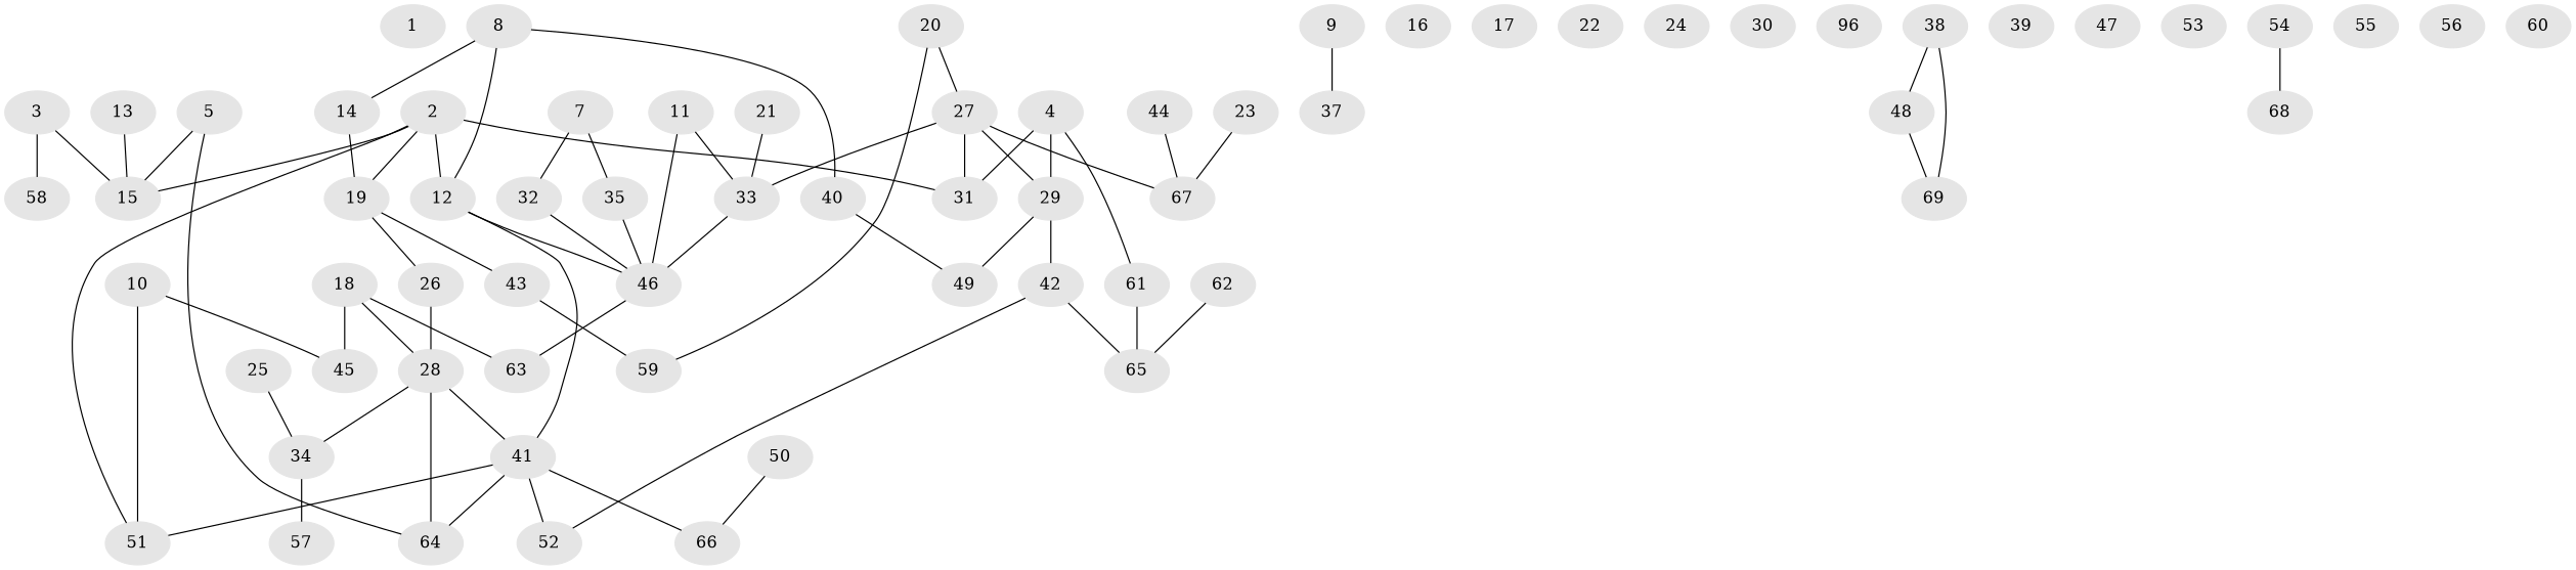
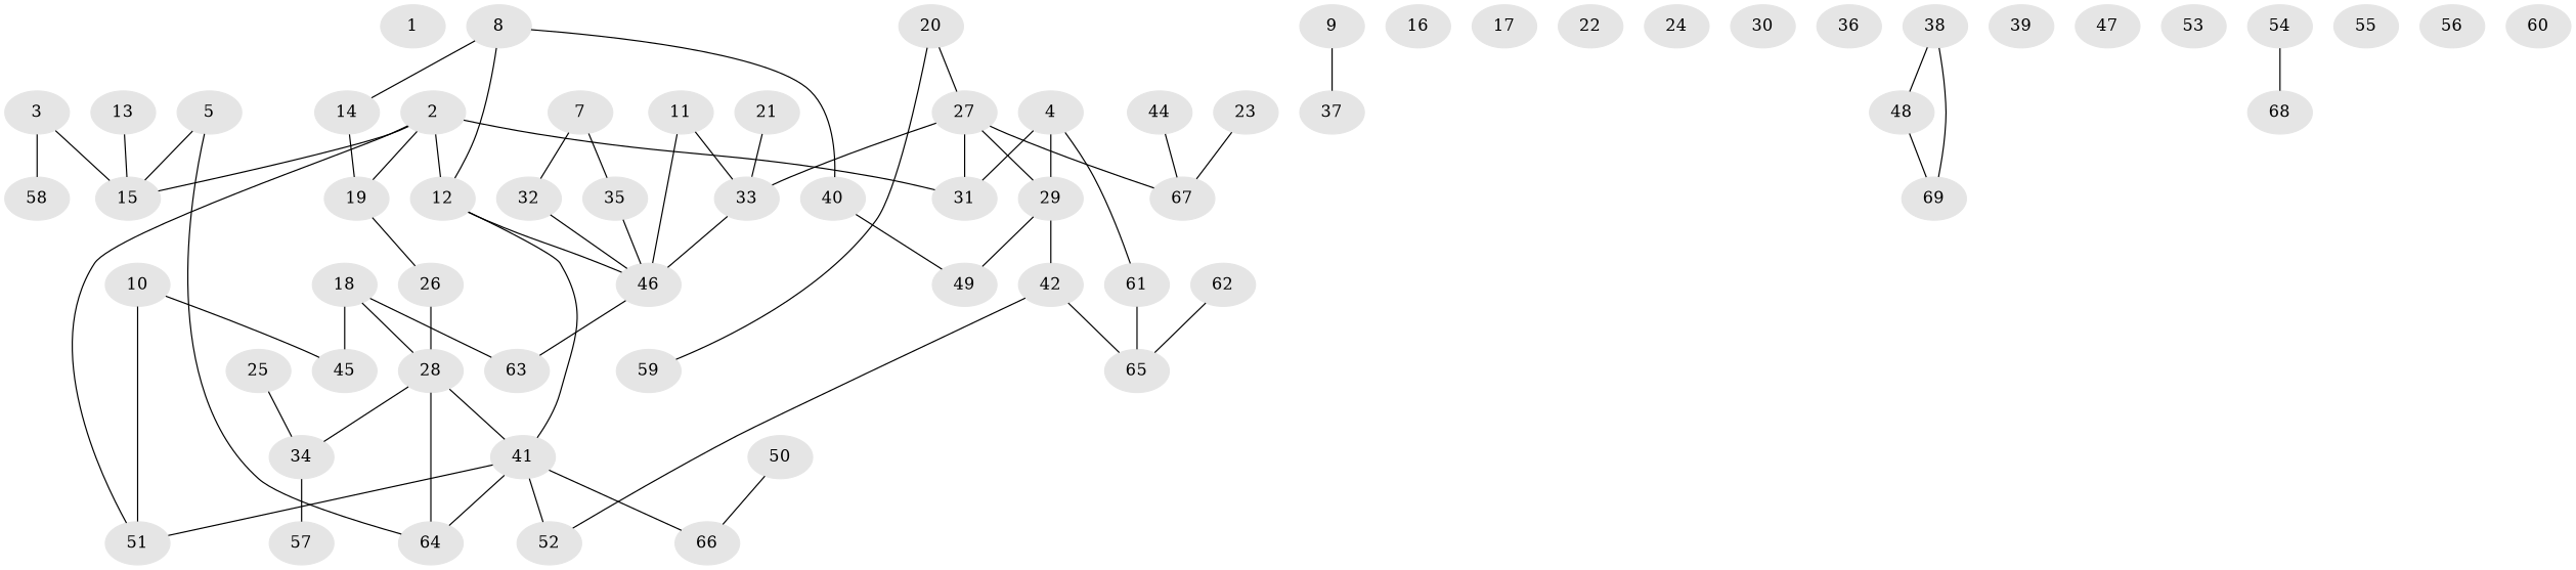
  graph {
    node [color=gray90 style=filled]
    1
    2
    12
    15
    19
    31
    51
    46
    41
    26
-   43
    3
    58
    4
    29
    61
    49
    42
    65
    5
    64
    7
    32
    35
    8
    14
    40
    9
    37
    10
    45
    11
    33
    63
    52
    66
    13
    16
    17
    18
    28
    34
    59
    20
    27
    67
    21
    22
    23
    24
    25
    57
    30
-   36 [label=96]
+   36
    38
    48
    69
    39
    44
    47
    50
    53
    54
    68
    55
    56
    60
    62
    2 -- 12
    2 -- 15
    2 -- 19
    2 -- 31
    2 -- 51
    12 -- 46
    12 -- 41
    19 -- 26
-   19 -- 43
    46 -- 63
    41 -- 51
    41 -- 64
    41 -- 52
    41 -- 66
    26 -- 28
-   43 -- 59
    3 -- 15
    3 -- 58
    4 -- 31
    4 -- 29
    4 -- 61
    29 -- 49
    29 -- 42
    61 -- 65
    42 -- 65
    42 -- 52
    5 -- 15
    5 -- 64
    7 -- 32
    7 -- 35
    32 -- 46
    35 -- 46
    8 -- 12
    8 -- 14
    8 -- 40
    14 -- 19
    40 -- 49
    9 -- 37
    10 -- 51
    10 -- 45
    11 -- 46
    11 -- 33
    33 -- 46
    13 -- 15
    18 -- 45
    18 -- 63
    18 -- 28
    28 -- 41
    28 -- 64
    28 -- 34
    34 -- 57
    20 -- 59
    20 -- 27
    27 -- 31
    27 -- 29
    27 -- 33
    27 -- 67
    21 -- 33
    23 -- 67
    25 -- 34
    38 -- 48
    38 -- 69
    48 -- 69
    44 -- 67
    50 -- 66
    54 -- 68
    62 -- 65
  }
